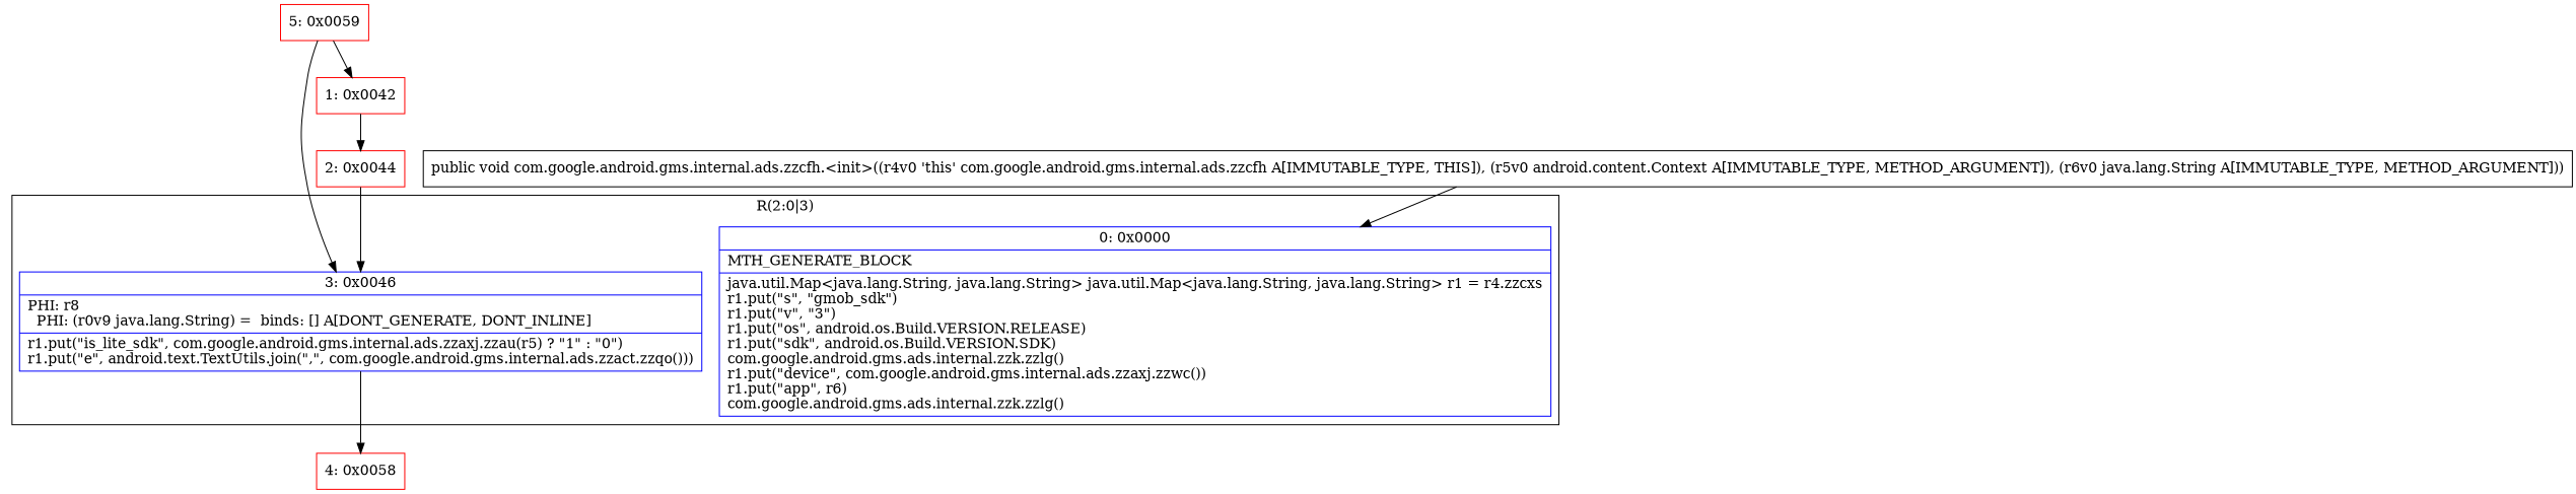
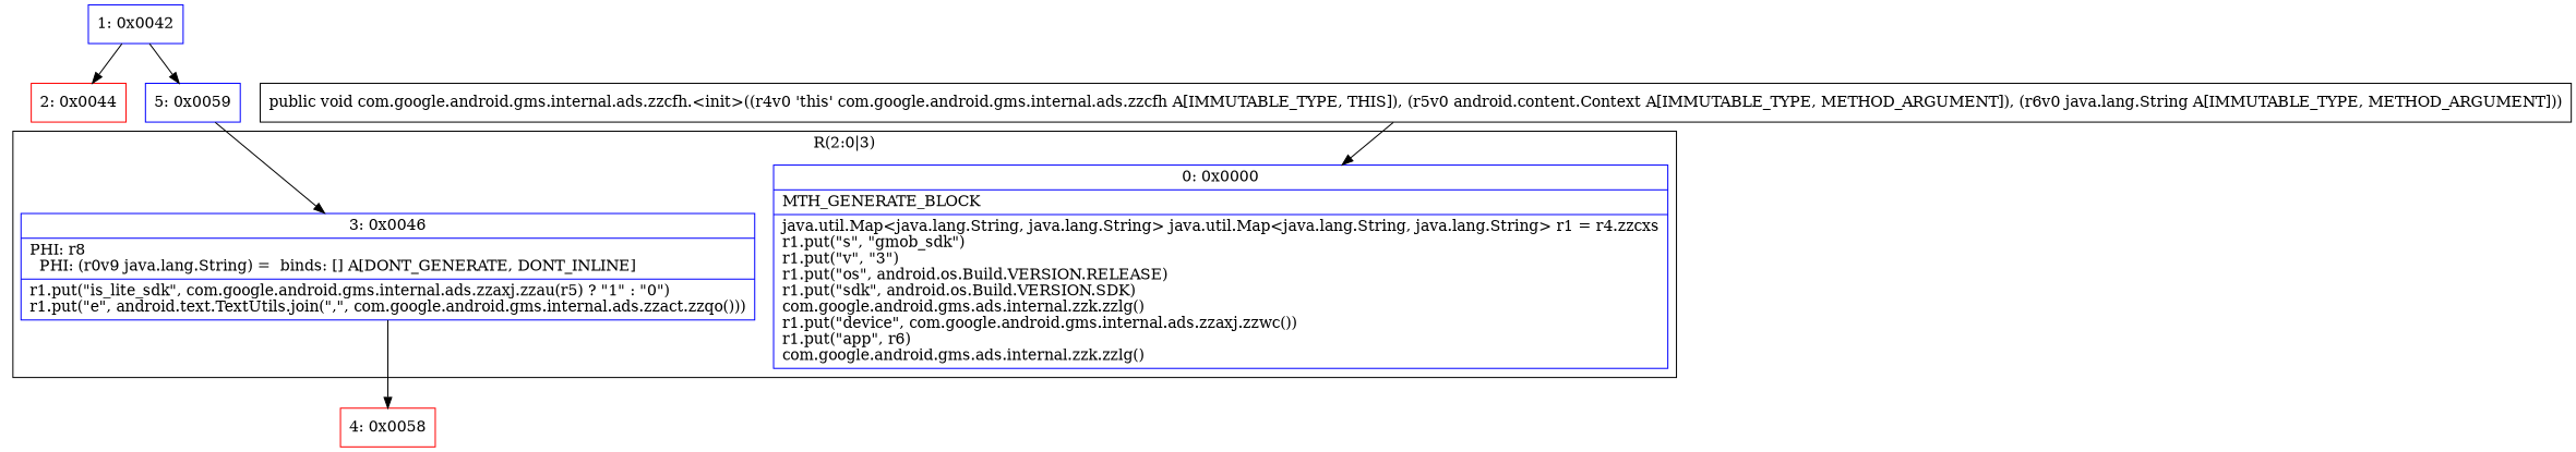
  digraph {
    node [color=red shape=record]
    n1 [color=blue label="{0\:\ 0x0000|MTH_GENERATE_BLOCK\l|java.util.Map\<java.lang.String, java.lang.String\> java.util.Map\<java.lang.String, java.lang.String\> r1 = r4.zzcxs\lr1.put(\"s\", \"gmob_sdk\")\lr1.put(\"v\", \"3\")\lr1.put(\"os\", android.os.Build.VERSION.RELEASE)\lr1.put(\"sdk\", android.os.Build.VERSION.SDK)\lcom.google.android.gms.ads.internal.zzk.zzlg()\lr1.put(\"device\", com.google.android.gms.internal.ads.zzaxj.zzwc())\lr1.put(\"app\", r6)\lcom.google.android.gms.ads.internal.zzk.zzlg()\l}"]
    n2 [color=blue label="{3\:\ 0x0046|PHI: r8 \l  PHI: (r0v9 java.lang.String) =  binds: [] A[DONT_GENERATE, DONT_INLINE]\l|r1.put(\"is_lite_sdk\", com.google.android.gms.internal.ads.zzaxj.zzau(r5) ? \"1\" : \"0\")\lr1.put(\"e\", android.text.TextUtils.join(\",\", com.google.android.gms.internal.ads.zzact.zzqo()))\l}"]
    n3 [label="{4\:\ 0x0058}"]
-   n4 [label="{1\:\ 0x0042}"]
+   n4 [color=blue label="{1\:\ 0x0042}"]
    n5 [label="{2\:\ 0x0044}"]
-   n6 [label="{5\:\ 0x0059}"]
+   n6 [color=blue label="{5\:\ 0x0059}"]
    n7 [label="{public void com.google.android.gms.internal.ads.zzcfh.\<init\>((r4v0 'this' com.google.android.gms.internal.ads.zzcfh A[IMMUTABLE_TYPE, THIS]), (r5v0 android.content.Context A[IMMUTABLE_TYPE, METHOD_ARGUMENT]), (r6v0 java.lang.String A[IMMUTABLE_TYPE, METHOD_ARGUMENT])) }" color=""]
    subgraph cluster_1 {
      label="R(2:0|3)"
      n1
      n2
    }
    n2 -> n3
    n4 -> n5
-   n6 -> n4
-   n5 -> n2
+   n4 -> n6
    n6 -> n2
    n7 -> n1
  }
